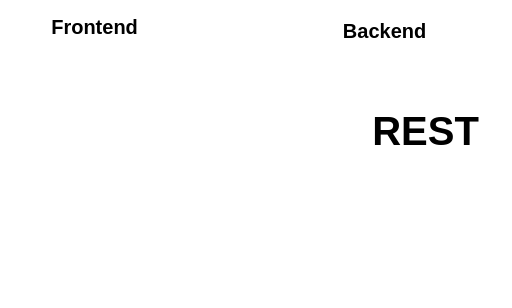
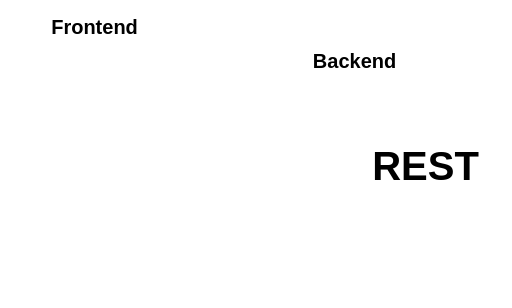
  <mxCell id="0" />
  <mxCell id="1" parent="0" />
  <mxCell id="2" value="" style="group" vertex="1" connectable="0" parent="1"><mxGeometry x="20" y="20" width="160" height="266" as="geometry" /></mxCell>
  <mxCell id="3" value="" style="shape=image;html=1;verticalAlign=top;verticalLabelPosition=bottom;labelBackgroundColor=#ffffff;imageAspect=0;aspect=fixed;image=https://cdn4.iconfinder.com/data/icons/logos-and-brands/512/21_Angular_logo_logos-128.png" vertex="1" parent="2"><mxGeometry y="41.749" width="69.079" height="69.079" as="geometry" /></mxCell>
  <mxCell id="4" value="" style="shape=image;html=1;verticalAlign=top;verticalLabelPosition=bottom;labelBackgroundColor=#ffffff;imageAspect=0;aspect=fixed;image=https://cdn4.iconfinder.com/data/icons/logos-brands-5/24/vue-dot-js-128.png" vertex="1" parent="2"><mxGeometry x="83.333" y="41.749" width="69.079" height="69.079" as="geometry" /></mxCell>
  <mxCell id="5" value="" style="shape=image;html=1;verticalAlign=top;verticalLabelPosition=bottom;labelBackgroundColor=#ffffff;imageAspect=0;aspect=fixed;image=https://cdn4.iconfinder.com/data/icons/logos-and-brands/512/111_Ember_logo_logos-128.png" vertex="1" parent="2"><mxGeometry y="113.318" width="69.079" height="69.079" as="geometry" /></mxCell>
  <mxCell id="6" value="" style="shape=image;html=1;verticalAlign=top;verticalLabelPosition=bottom;labelBackgroundColor=#ffffff;imageAspect=0;aspect=fixed;image=https://cdn4.iconfinder.com/data/icons/logos-3/600/React.js_logo-128.png" vertex="1" parent="2"><mxGeometry x="88.889" y="118.09" width="69.079" height="69.079" as="geometry" /></mxCell>
  <mxCell id="7" value="" style="shape=image;html=1;verticalAlign=top;verticalLabelPosition=bottom;labelBackgroundColor=#ffffff;imageAspect=0;aspect=fixed;image=https://cdn4.iconfinder.com/data/icons/ionicons/512/icon-ionic-128.png" vertex="1" parent="2"><mxGeometry x="38.889" y="189.659" width="69.079" height="69.079" as="geometry" /></mxCell>
  <mxCell id="8" value="&lt;font style=&quot;font-size: 20px&quot;&gt;&lt;b&gt;Frontend&lt;/b&gt;&lt;/font&gt;" style="text;html=1;strokeColor=none;fillColor=none;align=center;verticalAlign=middle;whiteSpace=wrap;rounded=0;" vertex="1" parent="2"><mxGeometry x="45" width="58.889" height="11.928" as="geometry" /></mxCell>
  <mxCell id="9" value="" style="group" vertex="1" connectable="0" parent="1"><mxGeometry x="270" y="20" width="220" height="198" as="geometry" /></mxCell>
  <mxCell id="10" value="" style="shape=image;html=1;verticalAlign=top;verticalLabelPosition=bottom;labelBackgroundColor=#ffffff;imageAspect=0;aspect=fixed;image=https://cdn4.iconfinder.com/data/icons/logos-brands-5/24/graphql-128.png" vertex="1" parent="9"><mxGeometry y="70" width="90" height="90" as="geometry" /></mxCell>
- <mxCell id="11" value="&lt;font style=&quot;font-size: 20px&quot;&gt;&lt;b&gt;Backend&lt;/b&gt;&lt;/font&gt;" style="text;html=1;strokeColor=none;fillColor=none;align=center;verticalAlign=middle;whiteSpace=wrap;rounded=0;" vertex="1" parent="9"><mxGeometry x="68.75" width="91.094" height="20" as="geometry" /></mxCell>
- <mxCell id="12" value="&lt;font size=&quot;1&quot;&gt;&lt;b style=&quot;font-size: 40px&quot;&gt;REST&lt;/b&gt;&lt;/font&gt;" style="text;html=1;strokeColor=none;fillColor=none;align=center;verticalAlign=middle;whiteSpace=wrap;rounded=0;" vertex="1" parent="9"><mxGeometry x="109.996" y="100" width="91.094" height="20" as="geometry" /></mxCell>
+ <mxCell id="11" value="&lt;font style=&quot;font-size: 20px&quot;&gt;&lt;b&gt;Backend&lt;/b&gt;&lt;/font&gt;" style="text;html=1;strokeColor=none;fillColor=none;align=center;verticalAlign=middle;whiteSpace=wrap;rounded=0;" vertex="1" parent="9"><mxGeometry x="38.75" y="30" width="91.094" height="20" as="geometry" /></mxCell>
+ <mxCell id="12" value="&lt;font size=&quot;1&quot;&gt;&lt;b style=&quot;font-size: 40px&quot;&gt;REST&lt;/b&gt;&lt;/font&gt;" style="text;html=1;strokeColor=none;fillColor=none;align=center;verticalAlign=middle;whiteSpace=wrap;rounded=0;" vertex="1" parent="9"><mxGeometry x="109.996" y="135" width="91.094" height="20" as="geometry" /></mxCell>
